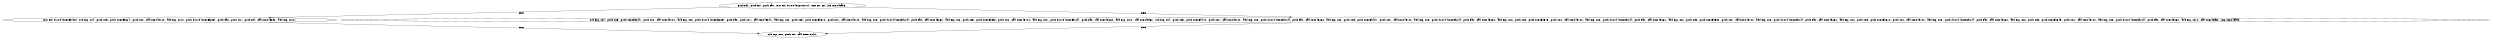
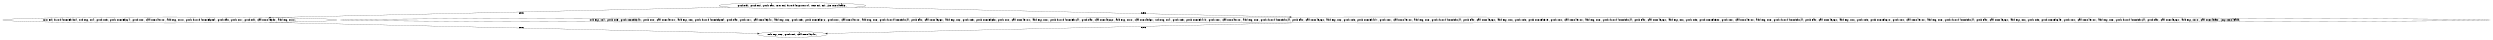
  digraph {
    n1 [label="'push edi', 'push esi', 'push eax', 'mov esi, dword [esp+0x10]', 'test esi, esi', 'jne 0x8049ab3', "]
    n2 [label="'mov edi, dword [0x805f1b8]', 'sub esp, 0x4', 'push 0x5', 'push 0x805b324', 'push 0x0', 'call 0x8049100', 'add esp, 0x10', 'push dword [0x805f2e8]', 'push eax', 'push 0x1', 'push edi', 'call 0x80493d0', 'add esp, 0x10', "]
    n3 [label="'sub esp, 0x4', 'push 0x5', 'push 0x805b34b', 'push 0x0', 'call 0x8049100', 'add esp, 0xc', 'push dword [0x805f2e8]', 'push eax', 'push 0x1', 'call 0x8049340', 'add esp, 0xc', 'push 0x5', 'push 0x805b372', 'push 0x0', 'call 0x8049100', 'add esp, 0x8', 'push dword [0x805f1c4]', 'push eax', 'call 0x8049260', 'add esp, 0xc', 'push 0x5', 'push 0x805b3f8', 'push 0x0', 'call 0x8049100', 'add esp, 0x8', 'push dword [0x805f1c4]', 'push eax', 'call 0x8049260', 'add esp, 0x10', 'call 0x8049f60', 'sub esp, 0x4', 'push 0x5', 'push 0x805b41b', 'push 0x0', 'call 0x8049100', 'add esp, 0x8', 'push dword [0x805f1c4]', 'push eax', 'call 0x8049260', 'add esp, 0xc', 'push 0x5', 'push 0x805b4d7', 'push 0x0', 'call 0x8049100', 'add esp, 0x8', 'push dword [0x805f1c4]', 'push eax', 'call 0x8049260', 'add esp, 0xc', 'push 0x5', 'push 0x805b519', 'push 0x0', 'call 0x8049100', 'add esp, 0x8', 'push dword [0x805f1c4]', 'push eax', 'call 0x8049260', 'add esp, 0xc', 'push 0x5', 'push 0x805b5e0', 'push 0x0', 'call 0x8049100', 'add esp, 0x8', 'push dword [0x805f1c4]', 'push eax', 'call 0x8049260', 'add esp, 0xc', 'push 0x5', 'push 0x805b610', 'push 0x0', 'call 0x8049100', 'add esp, 0x8', 'push dword [0x805f1c4]', 'push eax', 'call 0x8049260', 'add esp, 0xc', 'push 0x5', 'push 0x805b649', 'push 0x0', 'call 0x8049100', 'add esp, 0x8', 'push dword [0x805f1c4]', 'push eax', 'call 0x8049260', 'add esp, 0x10', 'call 0x8049f90', 'jmp 0x8049adf', "]
-   n4 [label="'sub esp, 0xc', 'push esi', 'call 0x8079240',"]
+   n4 [label="'sub esp, 0xc', 'push esi', 'call 0x8049240', "]
    n1 -> n2 [label=CFG]
    n1 -> n3 [label=CFG]
    n2 -> n4 [label=CFG]
    n3 -> n4 [label=CFG]
  }
